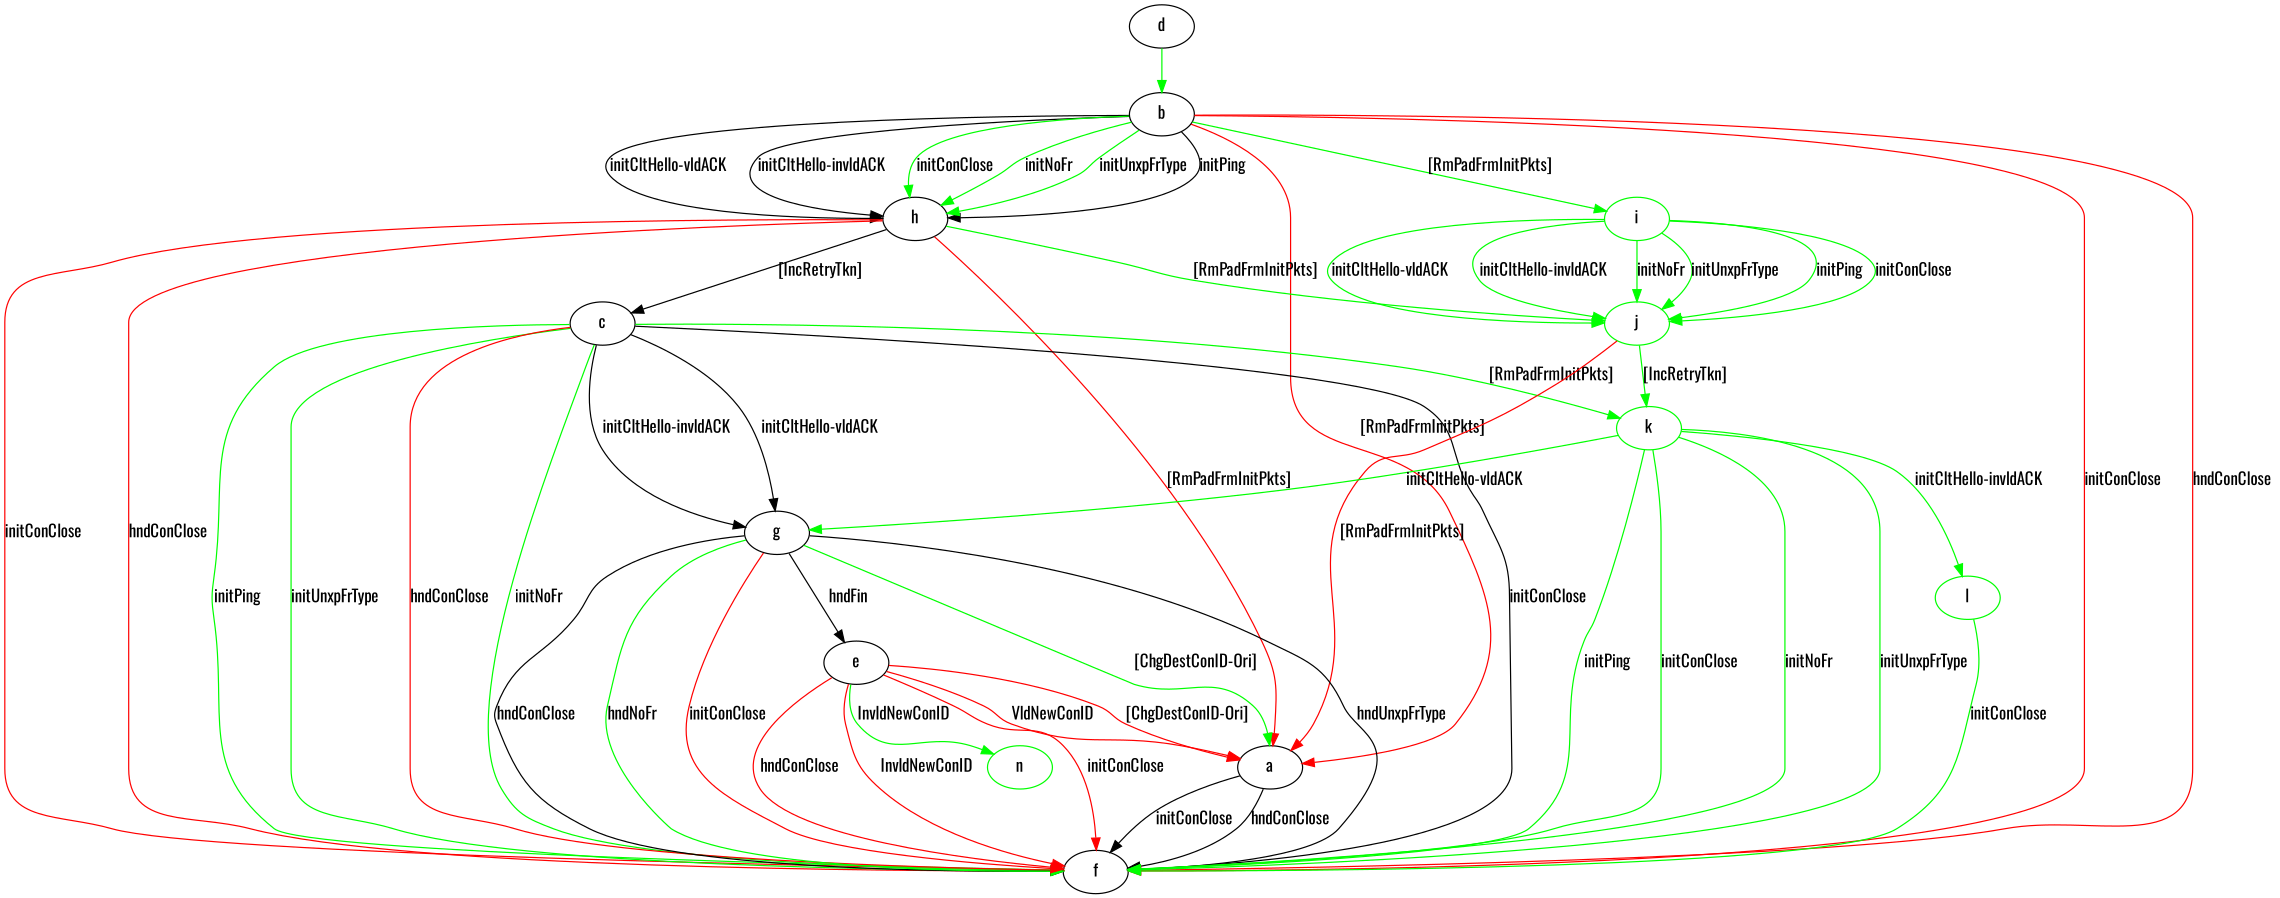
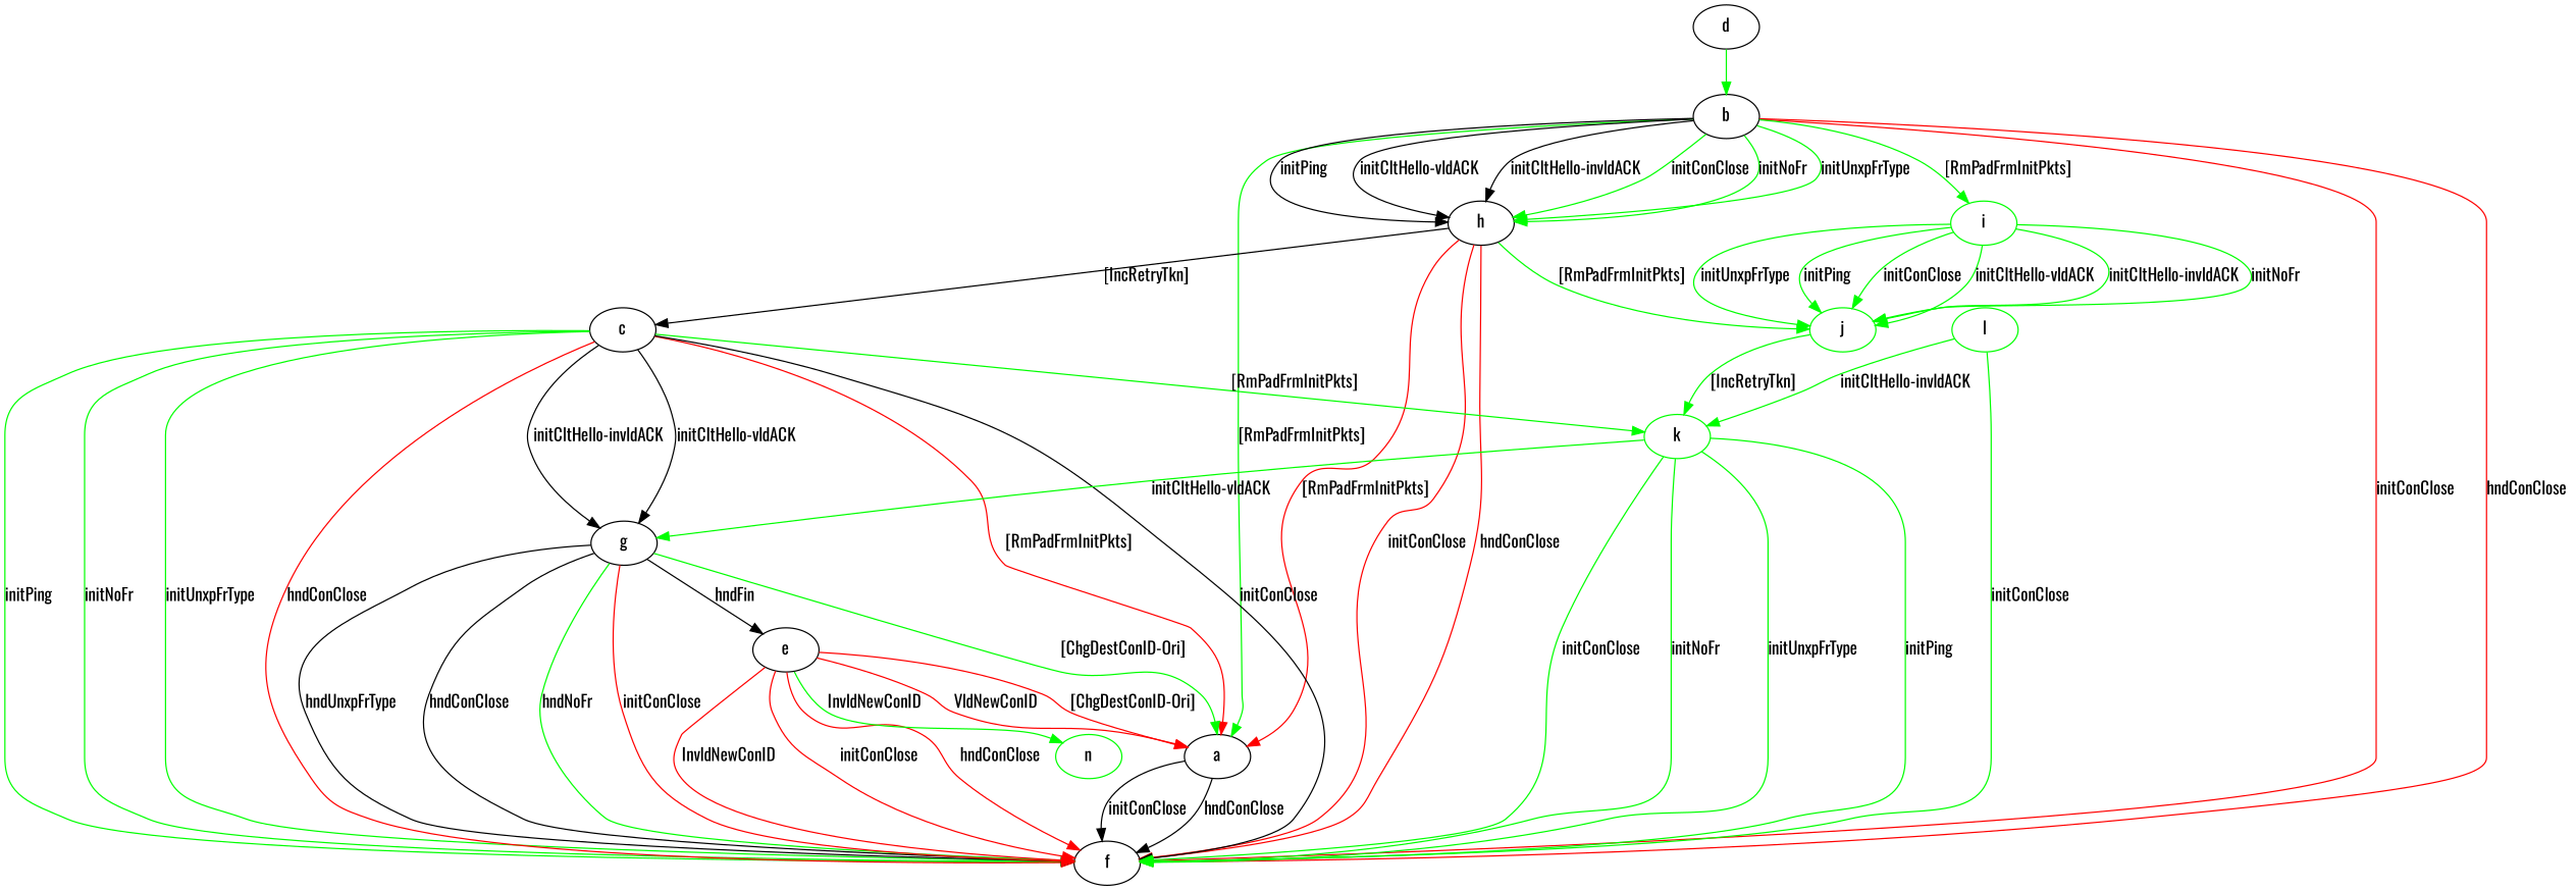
  digraph {
    fontname=Oswald
    node [fontname=Oswald]
    edge [fontname=Oswald color=green]
    a
    f
    b
    h
    i [color=green]
    c
    j [color=green]
    g
    k [color=green]
    e
    l [color=green]
    n [color=green]
    d
    a -> f [label="initConClose " color=""]
    a -> f [label="hndConClose " color=""]
-   b -> a [color=red label="[RmPadFrmInitPkts] "]
+   b -> a [label="[RmPadFrmInitPkts] "]
    b -> f [color=red label="initConClose "]
    b -> f [color=red label="hndConClose "]
    b -> h [label="initPing " color=""]
    b -> h [label="initCltHello-vldACK " color=""]
    b -> h [label="initCltHello-invldACK " color=""]
    b -> h [label="initConClose "]
    b -> h [label="initNoFr "]
    b -> h [label="initUnxpFrType "]
    b -> i [label="[RmPadFrmInitPkts] "]
    h -> a [color=red label="[RmPadFrmInitPkts] "]
    h -> f [color=red label="initConClose "]
    h -> f [color=red label="hndConClose "]
    h -> c [label="[IncRetryTkn] " color=""]
    h -> j [label="[RmPadFrmInitPkts] "]
    i -> j [label="initPing "]
    i -> j [label="initConClose "]
    i -> j [label="initCltHello-vldACK "]
    i -> j [label="initCltHello-invldACK "]
    i -> j [label="initNoFr "]
    i -> j [label="initUnxpFrType "]
-   j -> a [color=red label="[RmPadFrmInitPkts] "]
+   c -> a [color=red label="[RmPadFrmInitPkts] "]
    c -> f [label="initConClose " color=""]
    c -> f [label="initPing "]
    c -> f [label="initNoFr "]
    c -> f [label="initUnxpFrType "]
    c -> f [color=red label="hndConClose "]
    c -> g [label="initCltHello-vldACK " color=""]
    c -> g [label="initCltHello-invldACK " color=""]
    c -> k [label="[RmPadFrmInitPkts] "]
    j -> k [label="[IncRetryTkn] "]
    g -> a [label="[ChgDestConID-Ori] "]
    g -> f [label="hndUnxpFrType " color=""]
    g -> f [label="hndConClose " color=""]
    g -> f [label="hndNoFr "]
    g -> f [color=red label="initConClose "]
    g -> e [label="hndFin " color=""]
    k -> f [label="initPing "]
    k -> f [label="initConClose "]
    k -> f [label="initNoFr "]
    k -> f [label="initUnxpFrType "]
    k -> g [label="initCltHello-vldACK "]
-   k -> l [label="initCltHello-invldACK "]
+   l -> k [label="initCltHello-invldACK "]
    e -> a [color=red label="VldNewConID "]
    e -> a [color=red label="[ChgDestConID-Ori] "]
    e -> f [color=red label="initConClose "]
    e -> f [color=red label="hndConClose "]
    e -> f [color=red label="InvldNewConID "]
    e -> n [label="InvldNewConID "]
    l -> f [label="initConClose "]
    d -> b
  }
